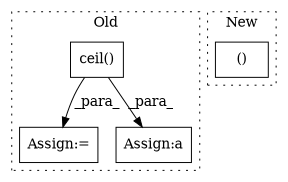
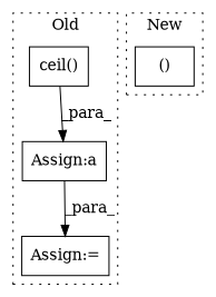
  digraph {
    node [l=3 shape=box]
    n1 [a=75 l="8,1" label="ceil()" s="3085,3117"]
    n2 [a=68 label="Assign:=" s=3061]
    n3 [a=82 label="Assign:a" s=3118]
    n4 [a=54 l=8 label="()" s=4428]
    subgraph cluster_1 {
      label=Old
      style=dotted
      n1
      n2
      n3
    }
    subgraph cluster_2 {
      label=New
      style=dotted
      n4
    }
    n1 -> n3 [label=_para_]
-   n1 -> n2 [label=_para_]
+   n3 -> n2 [label=_para_]
  }
